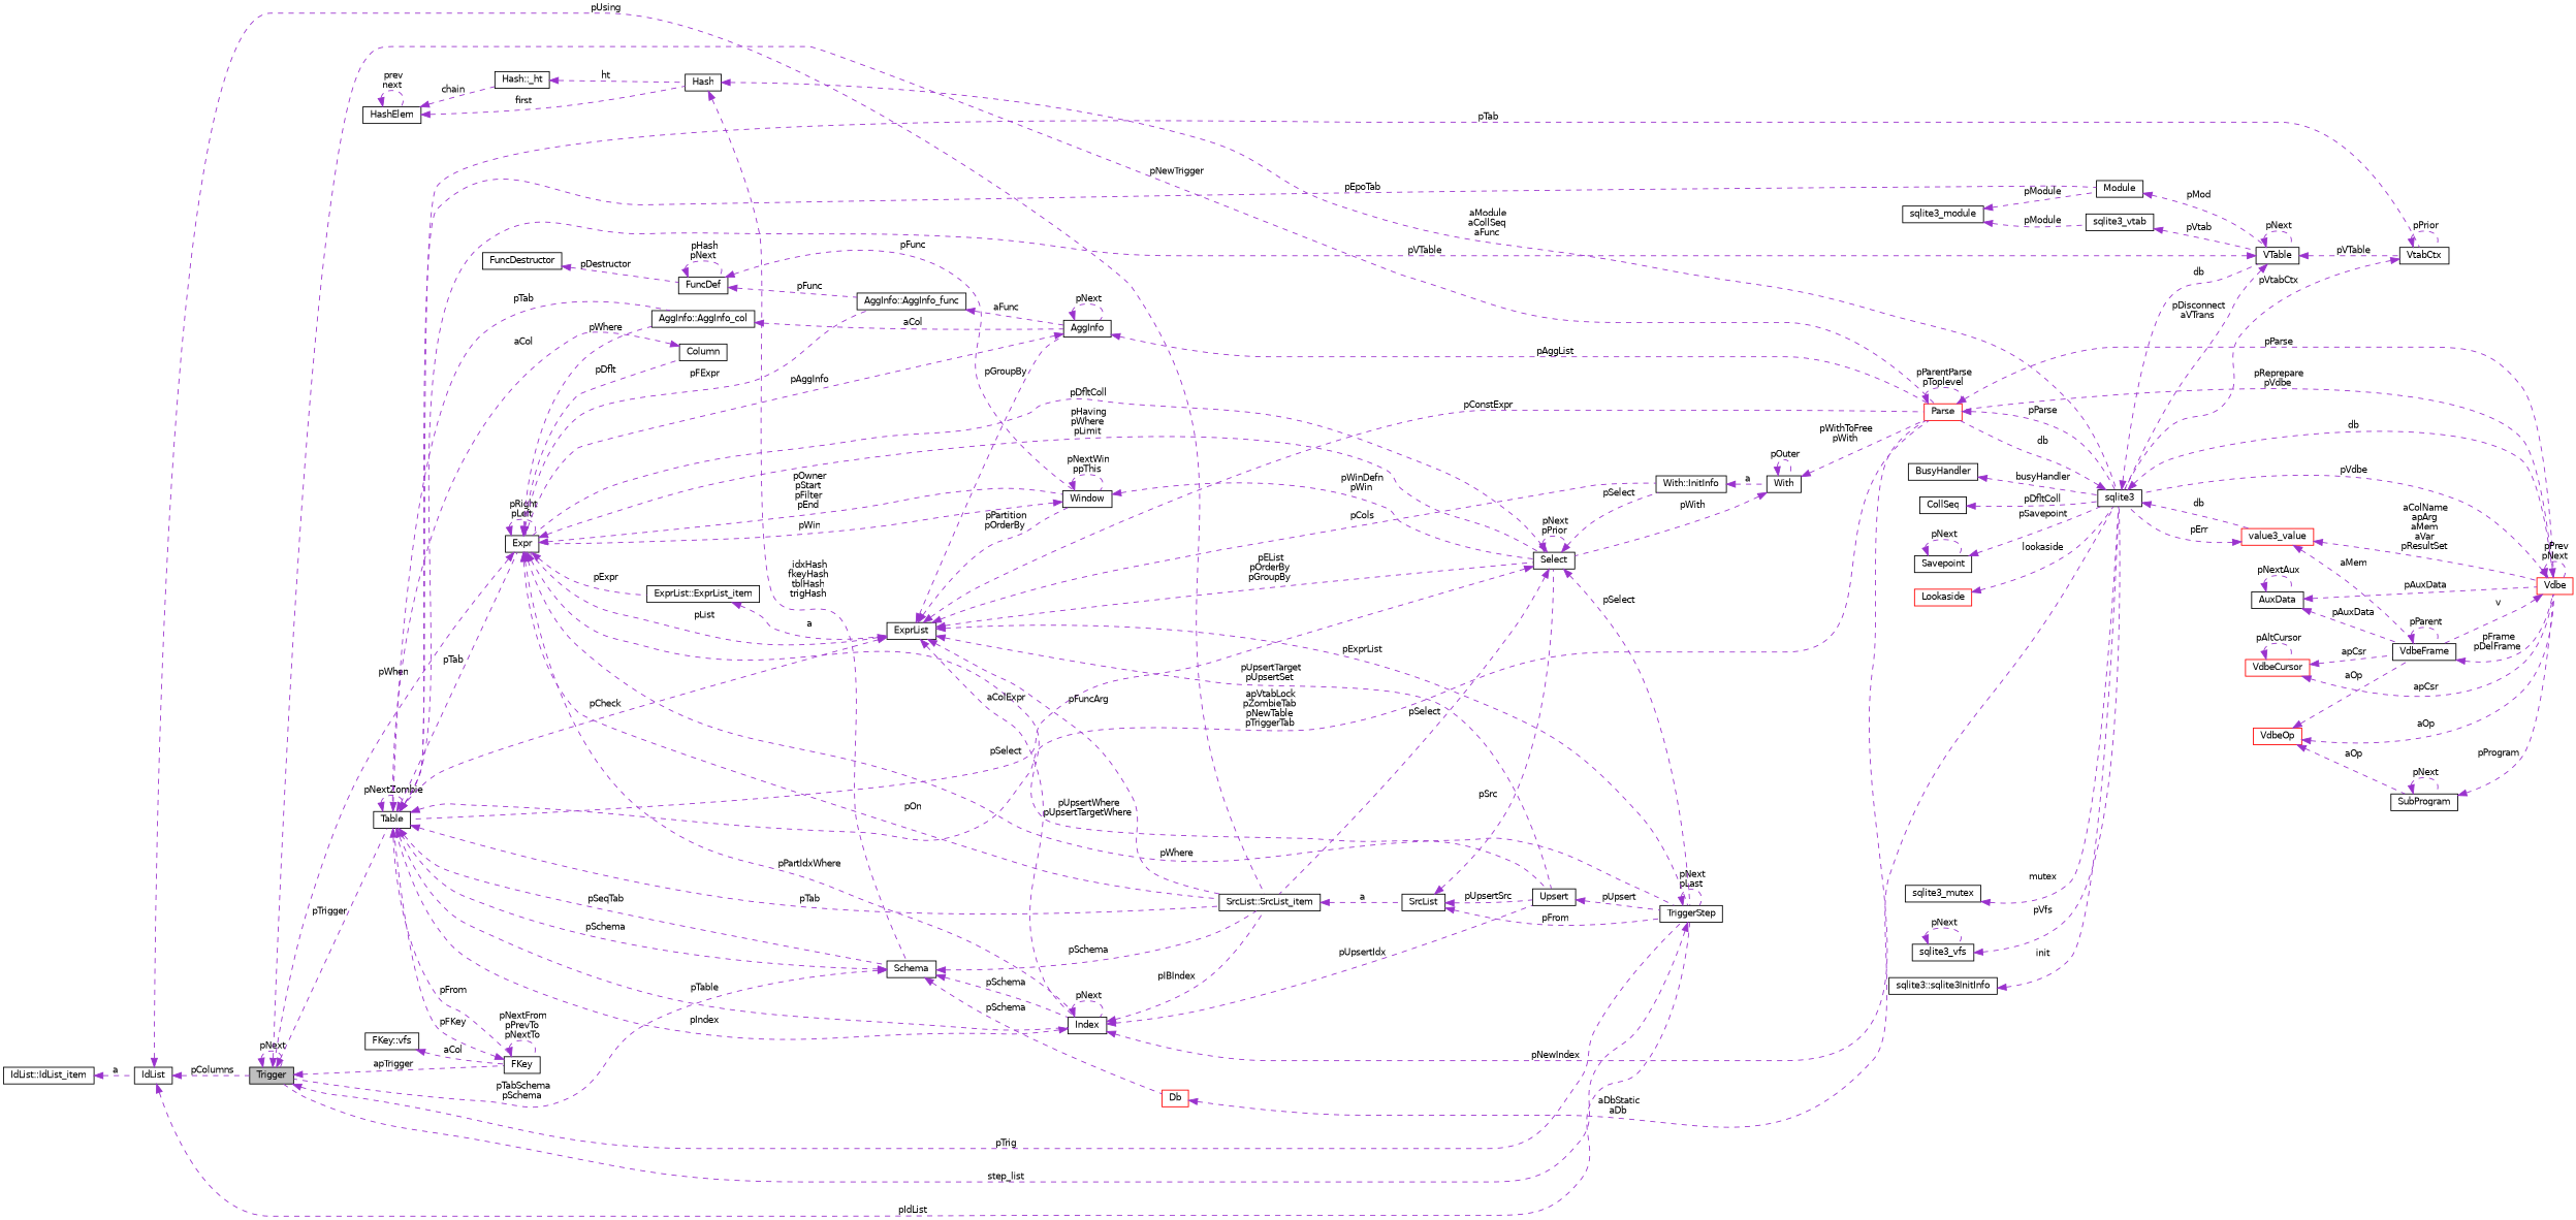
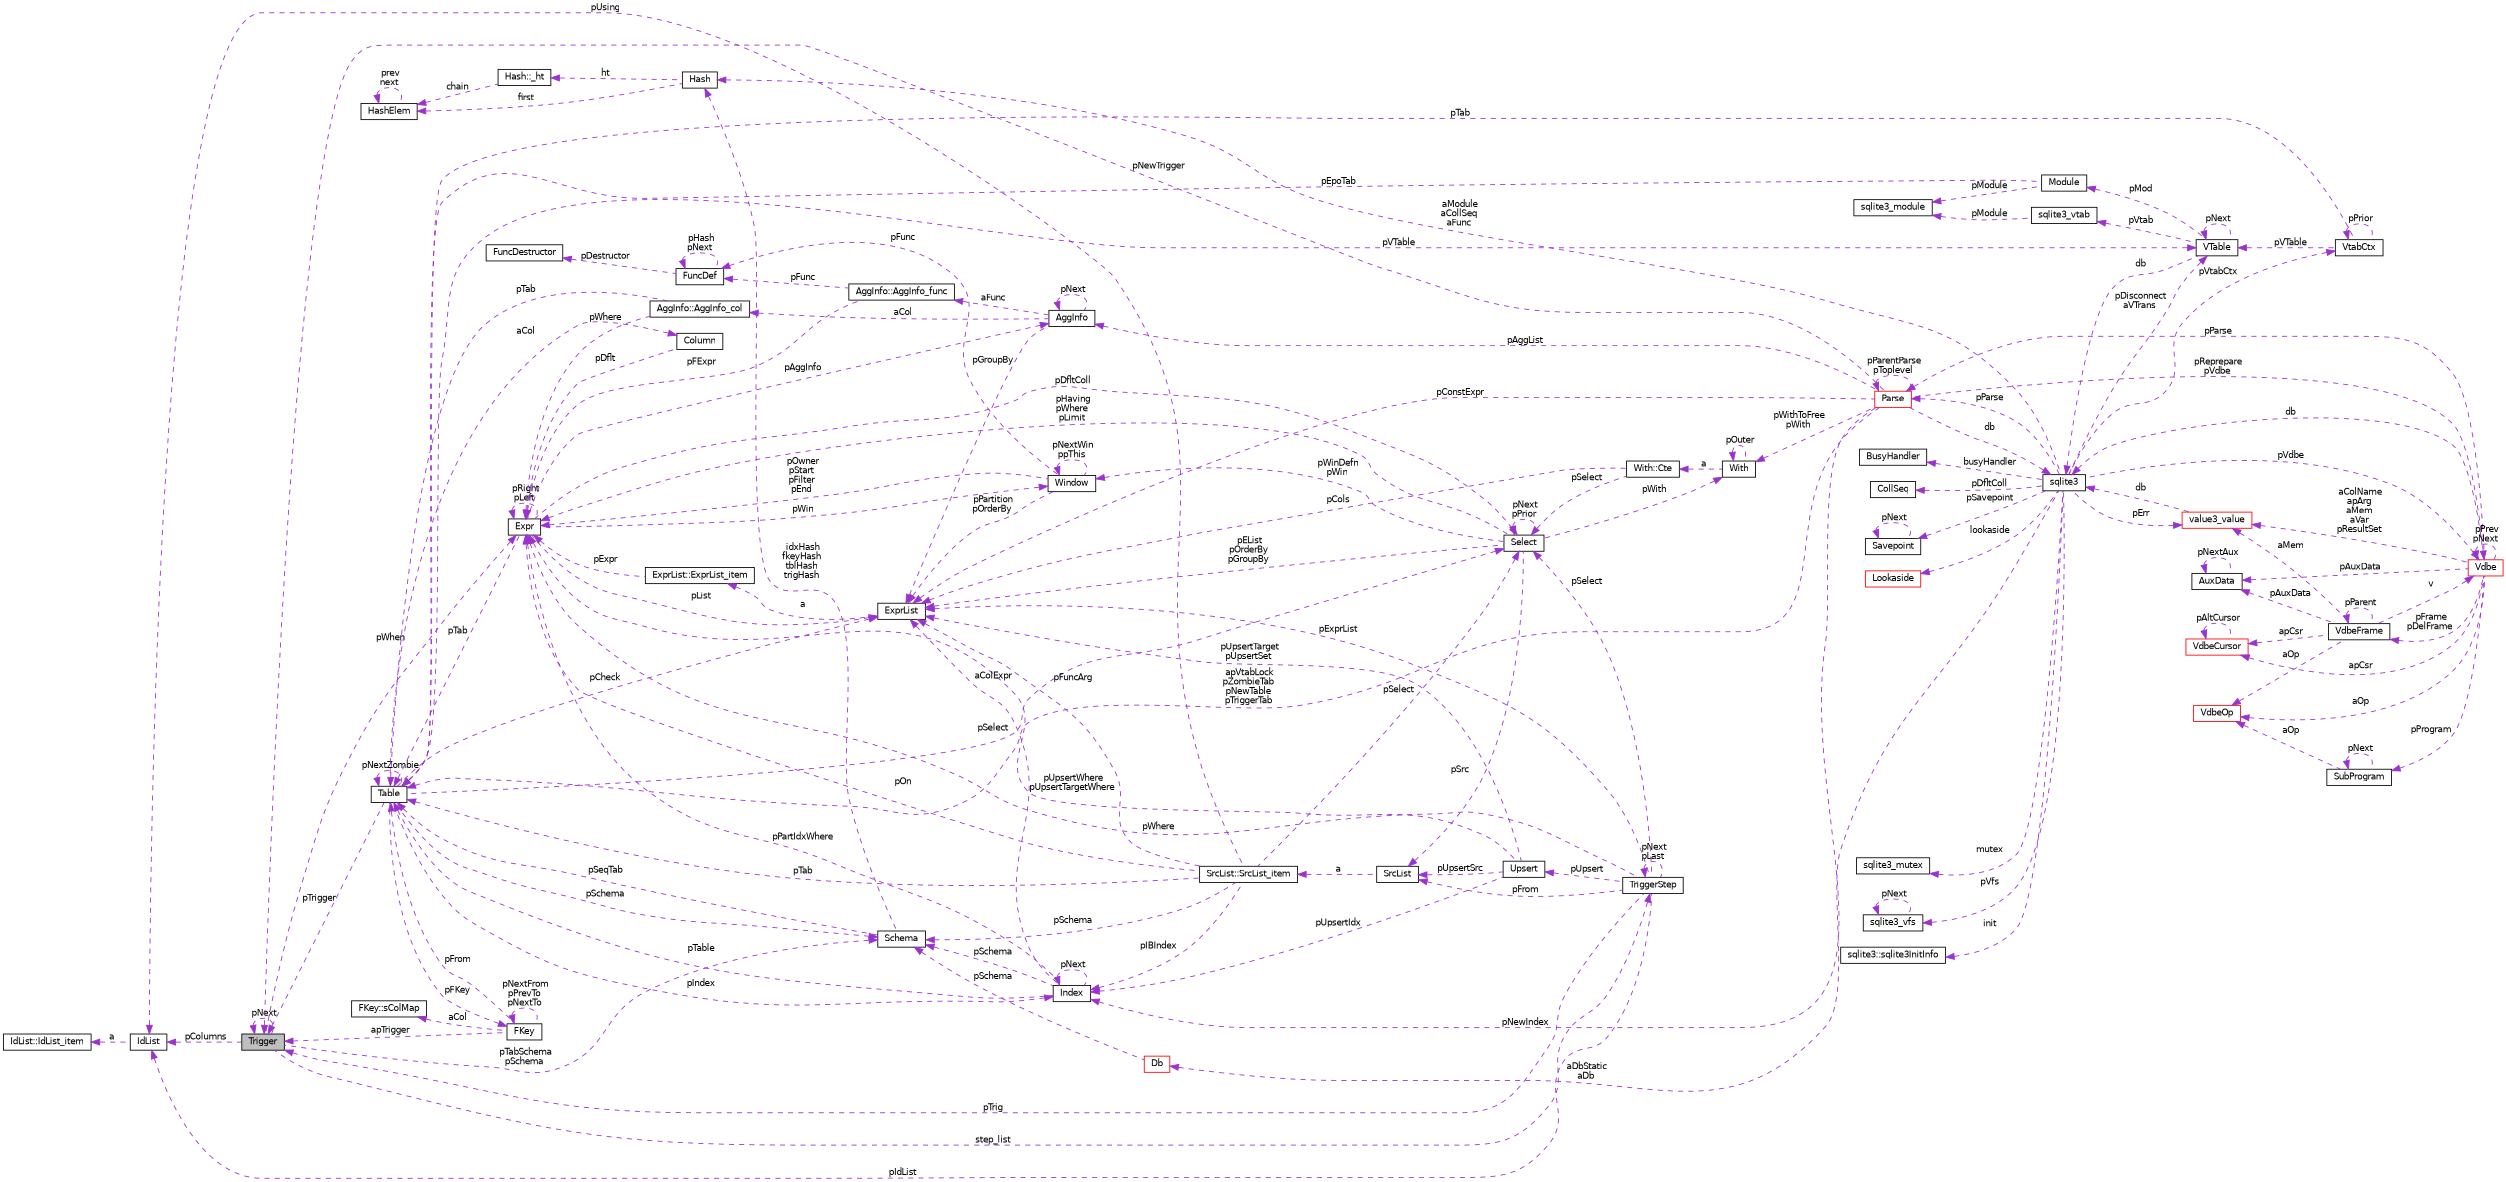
  digraph {
    rankdir=LR
    node [color=black fillcolor=white fontname=Helvetica fontsize=10 shape=record style=filled]
    edge [color=darkorchid3 dir=back fontname=Helvetica fontsize=10 labelfontname=Helvetica labelfontsize=10 style=dashed]
    n1 [fillcolor=grey75 fontcolor=black height=0.2 label=Trigger width=0.4]
    n2 [height=0.2 label=TriggerStep width=0.4]
    n3 [height=0.2 label=Table width=0.4]
    n4 [height=0.2 label=FKey width=0.4]
    n5 [color=red height=0.2 label=Parse width=0.4]
    n6 [height=0.2 label=Expr width=0.4]
    n7 [height=0.2 label="AggInfo::AggInfo_col" width=0.4]
    n8 [height=0.2 label="SrcList::SrcList_item" width=0.4]
    n9 [height=0.2 label=Index width=0.4]
    n10 [height=0.2 label=Schema width=0.4]
    n11 [height=0.2 label=VtabCtx width=0.4]
    n12 [height=0.2 label=Module width=0.4]
    n13 [height=0.2 label=sqlite3 width=0.4]
    n14 [color=red height=0.2 label=Vdbe width=0.4]
    n15 [height=0.2 label=Column width=0.4]
    n16 [height=0.2 label=Select width=0.4]
    n17 [height=0.2 label="ExprList::ExprList_item" width=0.4]
    n18 [height=0.2 label=Window width=0.4]
    n19 [height=0.2 label="AggInfo::AggInfo_func" width=0.4]
    n20 [height=0.2 label=Upsert width=0.4]
    n21 [height=0.2 label=AggInfo width=0.4]
-   n22 [height=0.2 label="With::InitInfo" width=0.4]
+   n22 [height=0.2 label="With::Cte" width=0.4]
    n23 [height=0.2 label=SrcList width=0.4]
    n24 [height=0.2 label=ExprList width=0.4]
    n25 [color=red height=0.2 label=Db width=0.4]
    n26 [height=0.2 label=VTable width=0.4]
    n27 [height=0.2 label=Hash width=0.4]
    n28 [color=red height=0.2 label=value3_value width=0.4]
    n29 [height=0.2 label="Hash::_ht" width=0.4]
    n30 [height=0.2 label=HashElem width=0.4]
-   n31 [height=0.2 label="FKey::vfs" width=0.4]
+   n31 [height=0.2 label="FKey::sColMap" width=0.4]
    n32 [height=0.2 label=VdbeFrame width=0.4]
    n33 [height=0.2 label=AuxData width=0.4]
    n34 [color=red height=0.2 label=VdbeCursor width=0.4]
    n35 [color=red height=0.2 label=VdbeOp width=0.4]
    n36 [height=0.2 label=SubProgram width=0.4]
    n37 [height=0.2 label=With width=0.4]
    n38 [height=0.2 label=IdList width=0.4]
    n39 [height=0.2 label="IdList::IdList_item" width=0.4]
    n40 [height=0.2 label=FuncDef width=0.4]
    n41 [height=0.2 label=FuncDestructor width=0.4]
    n42 [height=0.2 label=Savepoint width=0.4]
    n43 [color=red height=0.2 label=Lookaside width=0.4]
    n44 [height=0.2 label=sqlite3_mutex width=0.4]
    n45 [height=0.2 label=sqlite3_vfs width=0.4]
    n46 [height=0.2 label="sqlite3::sqlite3InitInfo" width=0.4]
    n47 [height=0.2 label=BusyHandler width=0.4]
    n48 [height=0.2 label=CollSeq width=0.4]
    n49 [height=0.2 label=sqlite3_module width=0.4]
    n50 [height=0.2 label=sqlite3_vtab width=0.4]
    n1 -> n1 [label=" pNext"]
    n1 -> n2 [label=" pTrig"]
    n1 -> n3 [label=" pTrigger"]
    n1 -> n4 [label=" apTrigger"]
    n1 -> n5 [label=" pNewTrigger"]
    n2 -> n1 [label=" step_list"]
    n2 -> n2 [label=" pNext\npLast"]
    n3 -> n3 [label=" pNextZombie"]
    n3 -> n4 [label=" pFrom"]
    n3 -> n5 [label=" apVtabLock\npZombieTab\npNewTable\npTriggerTab"]
    n3 -> n6 [label=" pTab"]
    n3 -> n7 [label=" pTab"]
    n3 -> n8 [label=" pTab"]
    n3 -> n9 [label=" pTable"]
    n3 -> n10 [label=" pSeqTab"]
    n3 -> n11 [label=" pTab"]
    n3 -> n12 [label=" pEpoTab"]
    n4 -> n3 [label=" pFKey"]
    n4 -> n4 [label=" pNextFrom\npPrevTo\npNextTo"]
    n5 -> n5 [label=" pParentParse\npToplevel"]
    n5 -> n13 [label=" pParse"]
    n5 -> n14 [label=" pParse"]
    n6 -> n1 [label=" pWhen"]
    n6 -> n2 [label=" pWhere"]
    n6 -> n6 [label=" pRight\npLeft"]
    n6 -> n7 [label=" pWhere"]
    n6 -> n8 [label=" pOn"]
    n6 -> n9 [label=" pPartIdxWhere"]
    n6 -> n15 [label=" pDflt"]
    n6 -> n16 [label=" pHaving\npWhere\npLimit"]
    n6 -> n17 [label=" pExpr"]
    n6 -> n18 [label=" pOwner\npStart\npFilter\npEnd"]
    n6 -> n19 [label=" pFExpr"]
    n6 -> n20 [label=" pUpsertWhere\npUpsertTargetWhere"]
    n7 -> n21 [label=" aCol"]
    n8 -> n23 [label=" a"]
    n9 -> n3 [label=" pIndex"]
    n9 -> n5 [label=" pNewIndex"]
    n9 -> n8 [label=" pIBIndex"]
    n9 -> n9 [label=" pNext"]
    n9 -> n20 [label=" pUpsertIdx"]
    n10 -> n1 [label=" pTabSchema\npSchema"]
    n10 -> n3 [label=" pSchema"]
    n10 -> n8 [label=" pSchema"]
    n10 -> n9 [label=" pSchema"]
    n10 -> n25 [label=" pSchema"]
    n11 -> n11 [label=" pPrior"]
    n11 -> n13 [label=" pVtabCtx"]
    n12 -> n26 [label=" pMod"]
    n13 -> n5 [label=" db"]
    n13 -> n14 [label=" db"]
    n13 -> n26 [label=" db"]
    n13 -> n28 [label=" db"]
    n14 -> n5 [label=" pReprepare\npVdbe"]
    n14 -> n13 [label=" pVdbe"]
    n14 -> n14 [label=" pPrev\npNext"]
    n14 -> n32 [label=" v"]
    n15 -> n3 [label=" aCol"]
    n16 -> n2 [label=" pSelect"]
    n16 -> n3 [label=" pSelect"]
    n16 -> n6 [label=" pDfltColl"]
    n16 -> n8 [label=" pSelect"]
    n16 -> n16 [label=" pNext\npPrior"]
    n16 -> n22 [label=" pSelect"]
    n17 -> n24 [label=" a"]
    n18 -> n6 [label=" pWin"]
    n18 -> n16 [label=" pWinDefn\npWin"]
    n18 -> n18 [label=" pNextWin\nppThis"]
    n19 -> n21 [label=" aFunc"]
    n20 -> n2 [label=" pUpsert"]
    n21 -> n5 [label=" pAggList"]
    n21 -> n6 [label=" pAggInfo"]
    n21 -> n21 [label=" pNext"]
    n22 -> n37 [label=" a"]
    n23 -> n2 [label=" pFrom"]
    n23 -> n16 [label=" pSrc"]
    n23 -> n20 [label=" pUpsertSrc"]
    n24 -> n2 [label=" pExprList"]
    n24 -> n3 [label=" pCheck"]
    n24 -> n5 [label=" pConstExpr"]
    n24 -> n6 [label=" pList"]
    n24 -> n8 [label=" pFuncArg"]
    n24 -> n9 [label=" aColExpr"]
    n24 -> n16 [label=" pEList\npOrderBy\npGroupBy"]
    n24 -> n18 [label=" pPartition\npOrderBy"]
    n24 -> n20 [label=" pUpsertTarget\npUpsertSet"]
    n24 -> n21 [label=" pGroupBy"]
    n24 -> n22 [label=" pCols"]
    n25 -> n13 [label=" aDbStatic\naDb"]
    n26 -> n3 [label=" pVTable"]
    n26 -> n11 [label=" pVTable"]
    n26 -> n13 [label=" pDisconnect\naVTrans"]
    n26 -> n26 [label=" pNext"]
    n27 -> n10 [label=" idxHash\nfkeyHash\ntblHash\ntrigHash"]
    n27 -> n13 [label=" aModule\naCollSeq\naFunc"]
    n28 -> n13 [label=" pErr"]
    n28 -> n14 [label=" aColName\napArg\naMem\naVar\npResultSet"]
    n28 -> n32 [label=" aMem"]
    n29 -> n27 [label=" ht"]
    n30 -> n27 [label=" first"]
    n30 -> n29 [label=" chain"]
    n30 -> n30 [label=" prev\nnext"]
    n31 -> n4 [label=" aCol"]
    n32 -> n14 [label=" pFrame\npDelFrame"]
    n32 -> n32 [label=" pParent"]
    n33 -> n14 [label=" pAuxData"]
    n33 -> n32 [label=" pAuxData"]
    n33 -> n33 [label=" pNextAux"]
    n34 -> n14 [label=" apCsr"]
    n34 -> n32 [label=" apCsr"]
    n34 -> n34 [label=" pAltCursor"]
    n35 -> n14 [label=" aOp"]
    n35 -> n32 [label=" aOp"]
    n35 -> n36 [label=" aOp"]
    n36 -> n14 [label=" pProgram"]
    n36 -> n36 [label=" pNext"]
    n37 -> n5 [label=" pWithToFree\npWith"]
    n37 -> n16 [label=" pWith"]
    n37 -> n37 [label=" pOuter"]
    n38 -> n1 [label=" pColumns"]
    n38 -> n2 [label=" pIdList"]
    n38 -> n8 [label=" pUsing"]
    n39 -> n38 [label=" a"]
    n40 -> n18 [label=" pFunc"]
    n40 -> n19 [label=" pFunc"]
    n40 -> n40 [label=" pHash\npNext"]
    n41 -> n40 [label=" pDestructor"]
    n42 -> n13 [label=" pSavepoint"]
    n42 -> n42 [label=" pNext"]
    n43 -> n13 [label=" lookaside"]
    n44 -> n13 [label=" mutex"]
    n45 -> n13 [label=" pVfs"]
    n45 -> n45 [label=" pNext"]
    n46 -> n13 [label=" init"]
    n47 -> n13 [label=" busyHandler"]
    n48 -> n13 [label=" pDfltColl"]
    n49 -> n12 [label=" pModule"]
    n49 -> n50 [label=" pModule"]
    n50 -> n26 [label=" pVtab"]
  }
